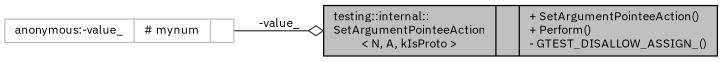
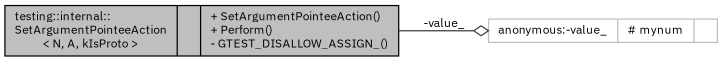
  digraph {
    rankdir=LR
    fontname="IBM Plex Sans"
    node [fontname="IBM Plex Sans" fontsize=10 shape=record style=filled]
    n1 [color=black fillcolor=grey75 fontcolor=black height=0.2 label="{testing::internal::\lSetArgumentPointeeAction\l\< N, A, kIsProto \>\n||+ SetArgumentPointeeAction()\l+ Perform()\l- GTEST_DISALLOW_ASSIGN_()\l}" width=0.4]
    n2 [color=grey75 fillcolor=white height=0.2 label="{anonymous:-value_\n|# mynum\l|}" width=0.4]
-   n2 -> n1 [arrowhead=odiamond color=grey25 fontname="IBM Plex Sans" fontsize=10 label=" -value_" labelfontname=Helvetica labelfontsize=10 style=solid]
+   n1 -> n2 [arrowhead=odiamond color=grey25 fontname="IBM Plex Sans" fontsize=10 label=" -value_" labelfontname=Helvetica labelfontsize=10 style=solid]
  }
